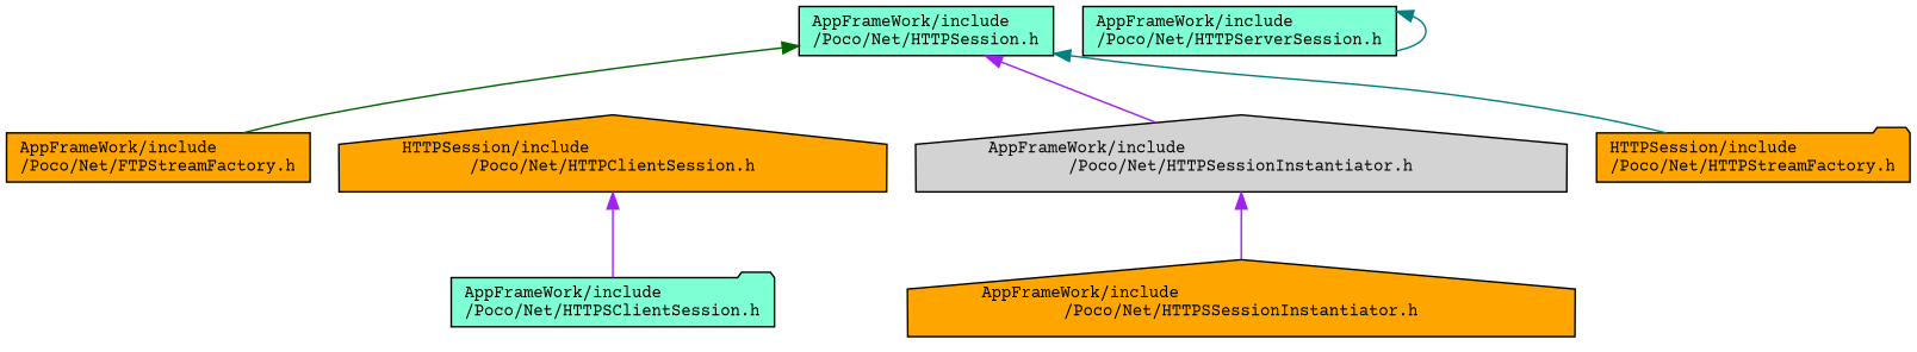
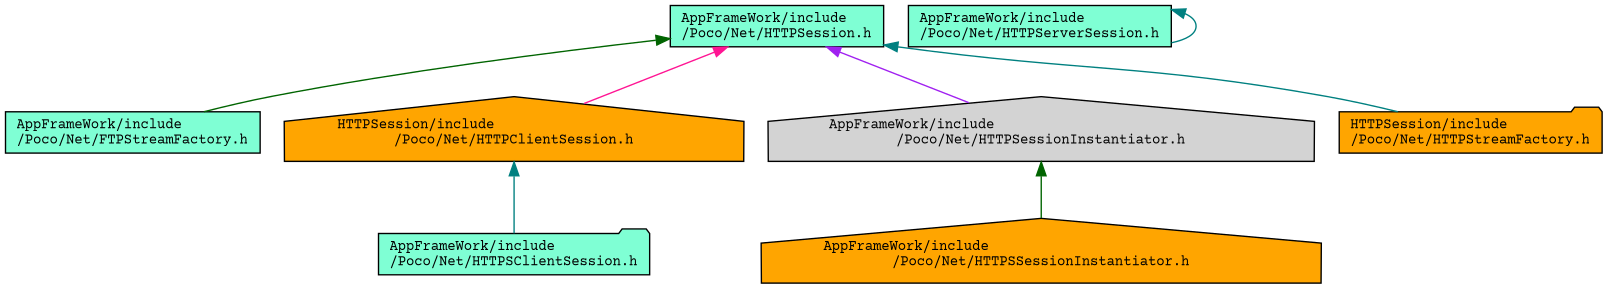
  digraph {
    fontname="Courier Prime"
    node [color=black fillcolor=orange fontname="Courier Prime" fontsize=10 shape=box style=filled]
    edge [color=darkgreen dir=back fontname="Courier Prime" fontsize=10 labelfontname=Helvetica labelfontsize=10 style=solid]
    n1 [fillcolor=aquamarine fontcolor=black height=0.2 label="AppFrameWork/include\l/Poco/Net/HTTPSession.h" width=0.4]
-   n2 [height=0.2 label="AppFrameWork/include\l/Poco/Net/FTPStreamFactory.h" width=0.4]
+   n2 [fillcolor=aquamarine height=0.2 label="AppFrameWork/include\l/Poco/Net/FTPStreamFactory.h" width=0.4]
    n3 [height=0.2 label="HTTPSession/include\l/Poco/Net/HTTPClientSession.h" shape=house width=0.4]
    n4 [fillcolor=lightgrey height=0.2 label="AppFrameWork/include\l/Poco/Net/HTTPSessionInstantiator.h" shape=house width=0.4]
    n5 [height=0.2 label="HTTPSession/include\l/Poco/Net/HTTPStreamFactory.h" shape=folder width=0.4]
    n6 [fillcolor=aquamarine height=0.2 label="AppFrameWork/include\l/Poco/Net/HTTPSClientSession.h" shape=folder width=0.4]
    n7 [fillcolor=aquamarine height=0.2 label="AppFrameWork/include\l/Poco/Net/HTTPServerSession.h" width=0.4]
    n8 [height=0.2 label="AppFrameWork/include\l/Poco/Net/HTTPSSessionInstantiator.h" shape=house width=0.4]
    n1 -> n2
+   n1 -> n3 [color=deeppink]
    n1 -> n4 [color=purple]
    n1 -> n5 [color=teal]
-   n3 -> n6 [color=purple]
-   n4 -> n8 [color=purple]
+   n3 -> n6 [color=teal]
+   n4 -> n8
    n7 -> n7 [color=teal]
  }
